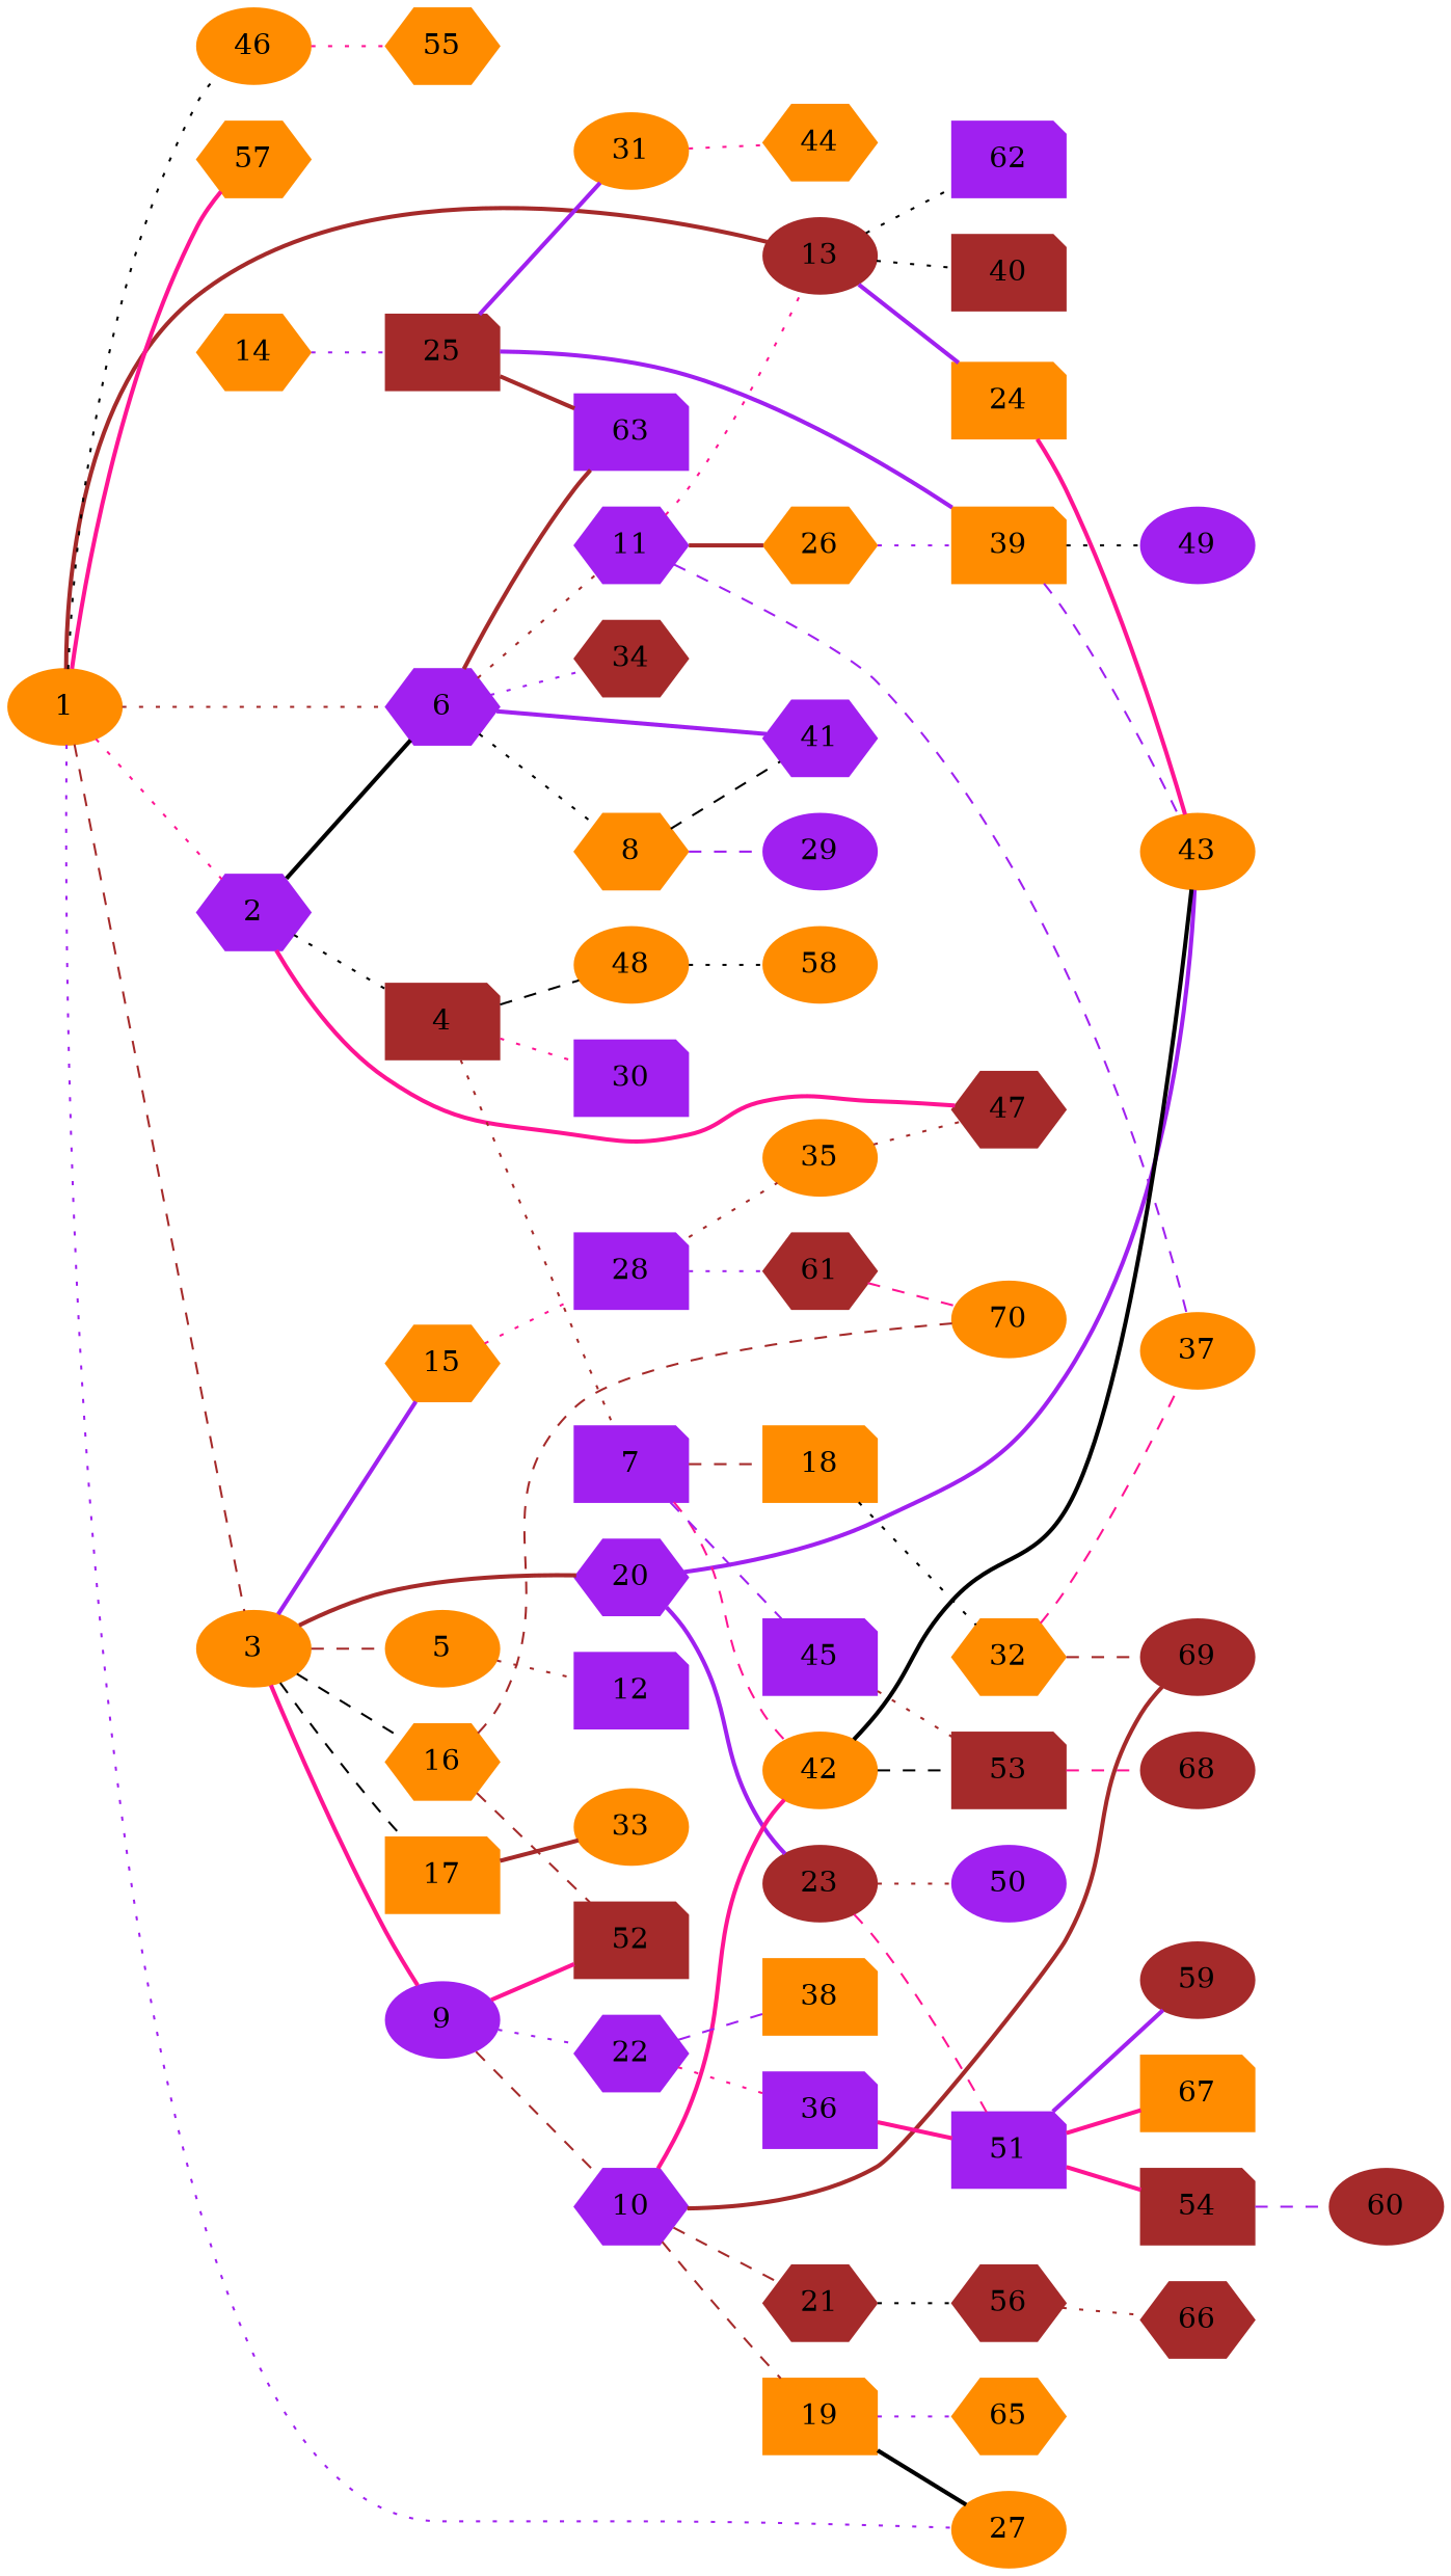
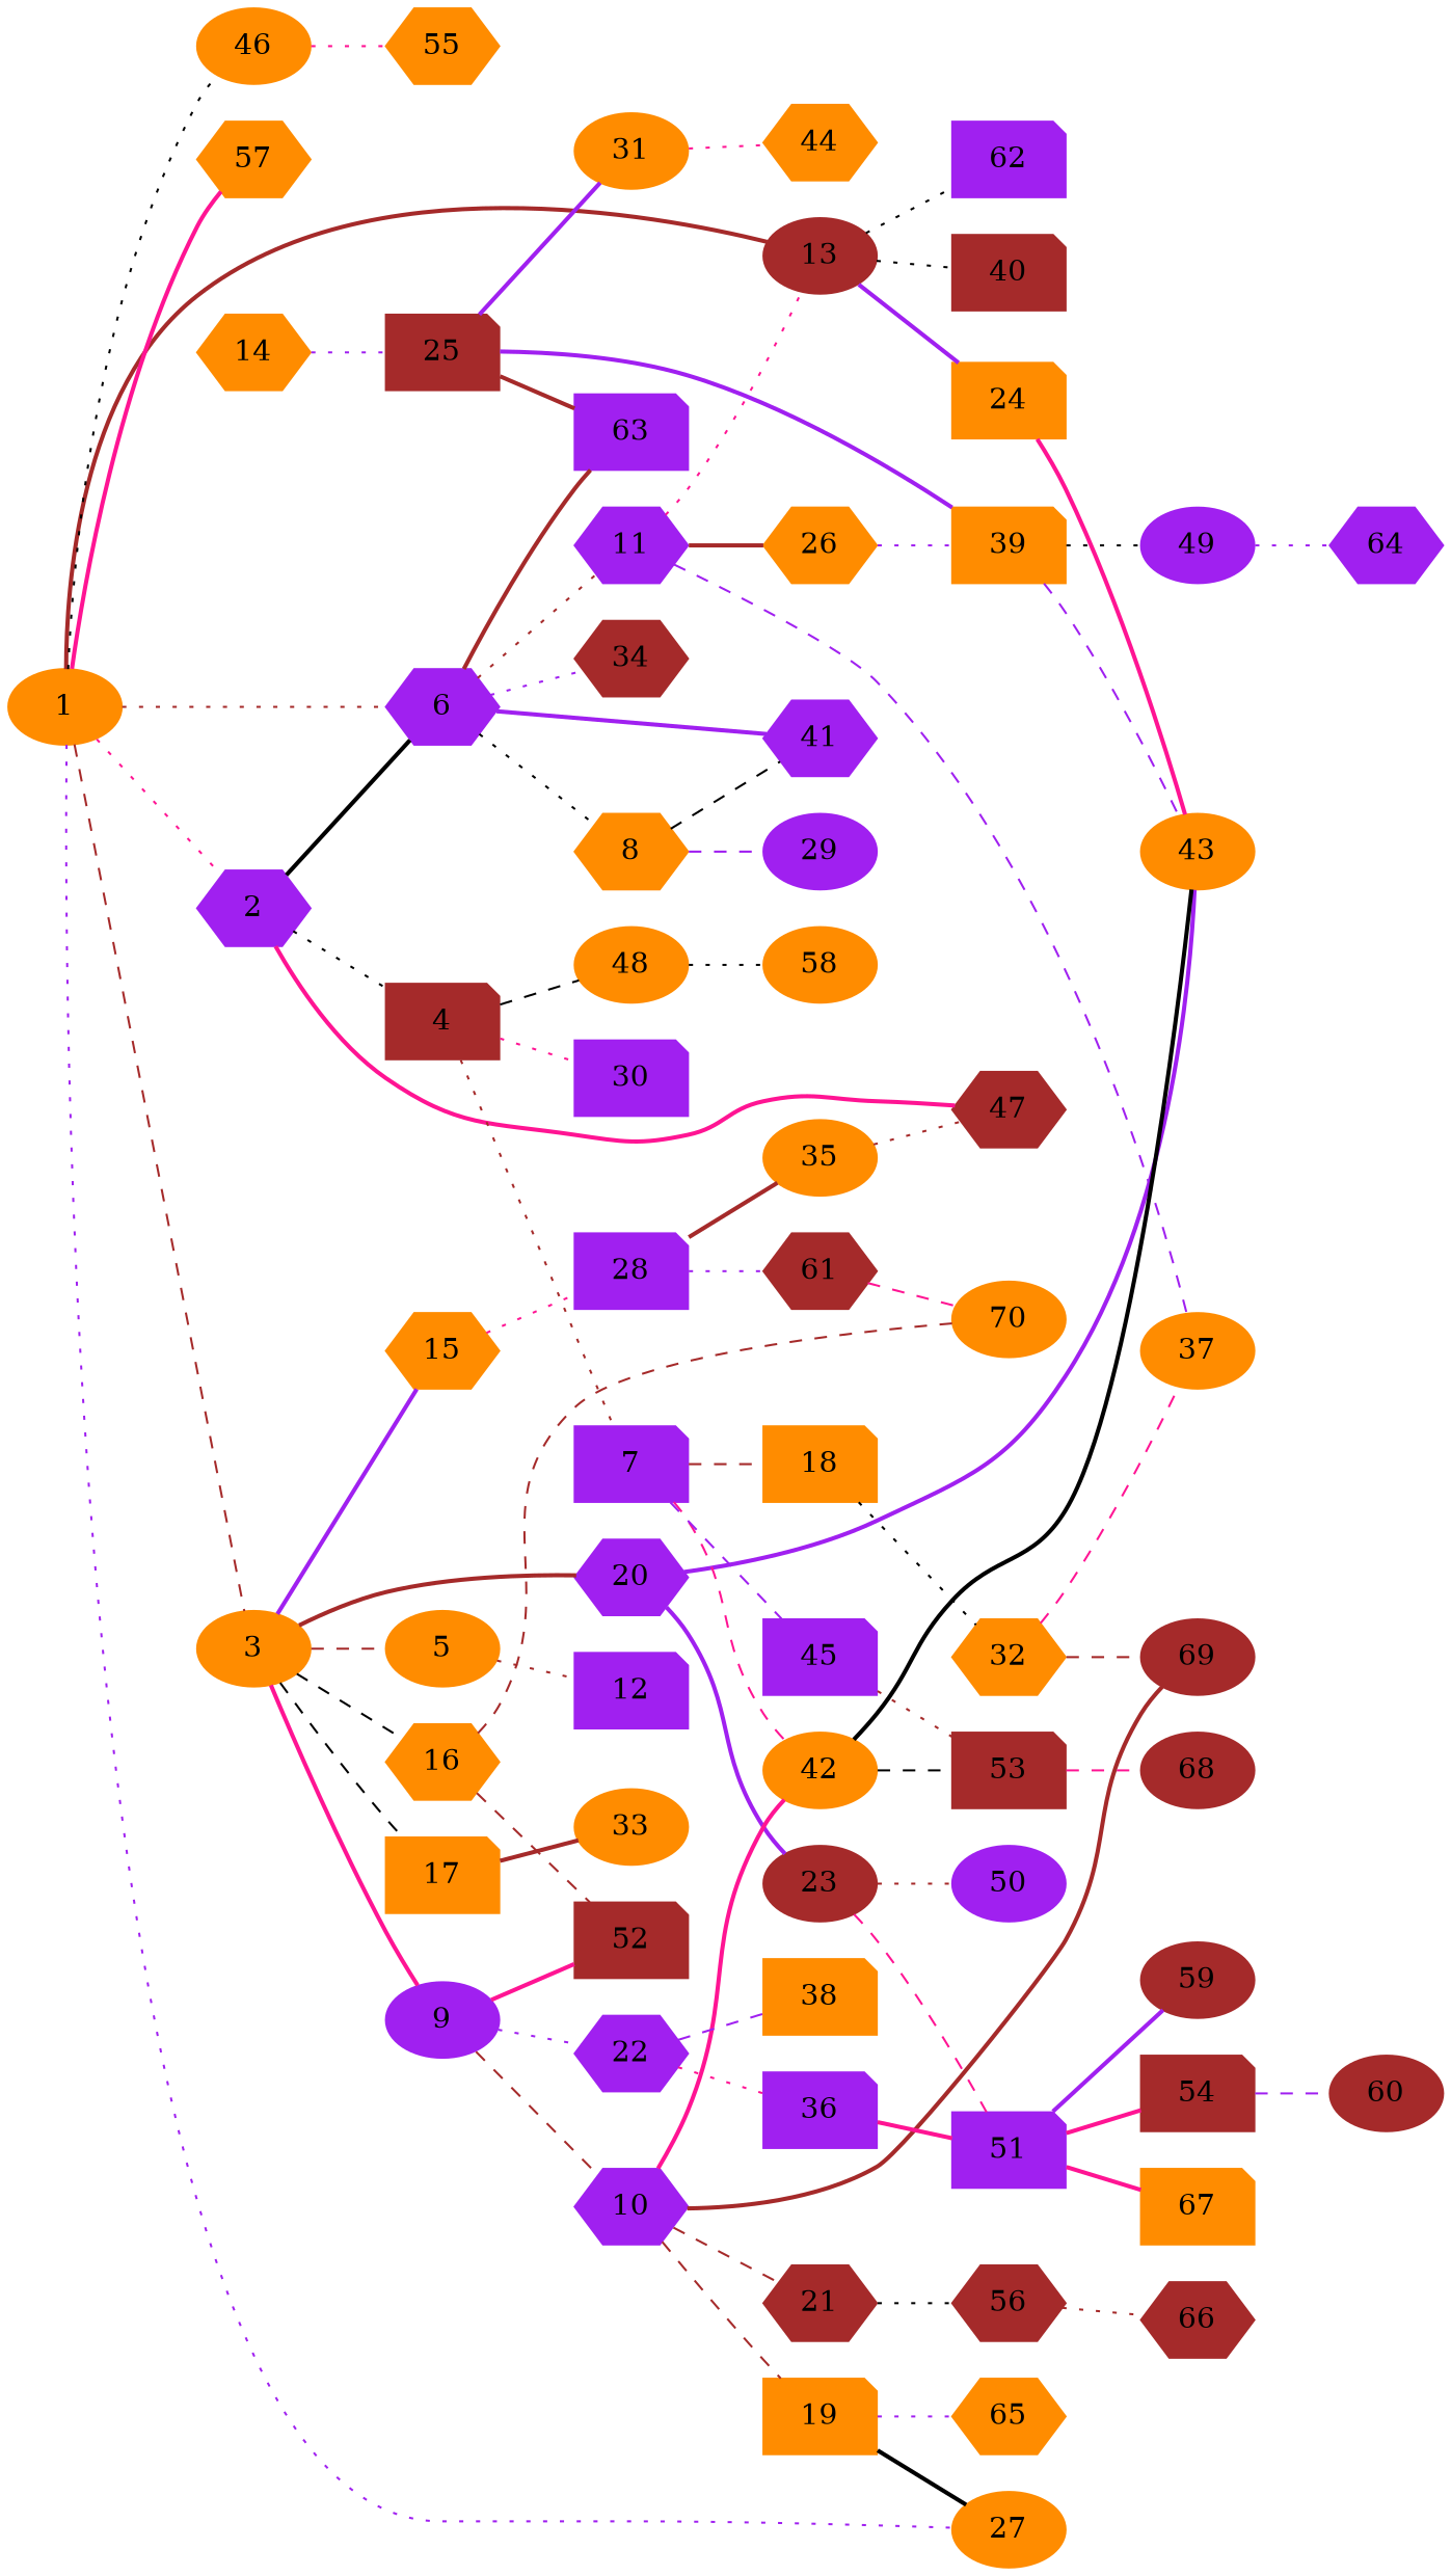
  graph {
    rankdir=LR
    node [color=darkorange shape=hexagon style=filled]
    edge [color=brown style=dotted]
    2 [color=purple]
    1 [shape=ellipse]
    3 [shape=ellipse]
    6 [color=purple]
    13 [color=brown shape=ellipse]
    27 [shape=ellipse]
    46 [shape=ellipse]
    57
    4 [color=brown shape=note]
    47 [color=brown]
    5 [shape=ellipse]
    9 [color=purple shape=ellipse]
    15
    16
    17 [shape=note]
    20 [color=purple]
    8
    11 [color=purple]
    34 [color=brown]
    63 [color=purple shape=note]
    41 [color=purple]
    24 [shape=note]
    40 [color=brown shape=note]
    62 [color=purple shape=note]
    55
    7 [color=purple shape=note]
    30 [color=purple shape=note]
    48 [shape=ellipse]
    12 [color=purple shape=note]
    10 [color=purple]
    22 [color=purple]
    52 [color=brown shape=note]
    28 [color=purple shape=note]
    70 [shape=ellipse]
    33 [shape=ellipse]
    23 [color=brown shape=ellipse]
    43 [shape=ellipse]
    18 [shape=note]
    42 [shape=ellipse]
    45 [color=purple shape=note]
    58 [shape=ellipse]
    29 [color=purple shape=ellipse]
    26
    37 [shape=ellipse]
    14
    25 [color=brown shape=note]
    32
    53 [color=brown shape=note]
    19 [shape=note]
    21 [color=brown]
    69 [color=brown shape=ellipse]
    36 [color=purple shape=note]
    38 [shape=note]
    65
    56 [color=brown]
    39 [shape=note]
    31 [shape=ellipse]
    35 [shape=ellipse]
    61 [color=brown]
    50 [color=purple shape=ellipse]
    51 [color=purple shape=note]
    66 [color=brown]
    54 [color=brown shape=note]
    59 [color=brown shape=ellipse]
    67 [shape=note]
    44
    49 [color=purple shape=ellipse]
+   64 [color=purple]
    68 [color=brown shape=ellipse]
    60 [color=brown shape=ellipse]
    2 -- 6 [color=black style=bold]
    2 -- 4 [color=black]
    2 -- 47 [color=deeppink style=bold]
    1 -- 2 [color=deeppink]
    1 -- 3 [style=dashed]
    1 -- 6
    1 -- 13 [style=bold]
    1 -- 27 [color=purple]
    1 -- 46 [color=black]
    1 -- 57 [color=deeppink style=bold]
    3 -- 5 [style=dashed]
    3 -- 9 [color=deeppink style=bold]
    3 -- 15 [color=purple style=bold]
    3 -- 16 [color=black style=dashed]
    3 -- 17 [color=black style=dashed]
    3 -- 20 [style=bold]
    6 -- 8 [color=black]
    6 -- 11
    6 -- 34 [color=purple]
    6 -- 63 [style=bold]
    6 -- 41 [color=purple style=bold]
    13 -- 24 [color=purple style=bold]
    13 -- 40 [color=black]
    13 -- 62 [color=black]
    46 -- 55 [color=deeppink]
    4 -- 7
    4 -- 30 [color=deeppink]
    4 -- 48 [color=black style=dashed]
    5 -- 12
    9 -- 10 [style=dashed]
    9 -- 22 [color=purple]
    9 -- 52 [color=deeppink style=bold]
    15 -- 28 [color=deeppink]
    16 -- 52 [style=dashed]
    16 -- 70 [style=dashed]
    17 -- 33 [style=bold]
    20 -- 23 [color=purple style=bold]
    20 -- 43 [color=purple style=bold]
    8 -- 41 [color=black style=dashed]
    8 -- 29 [color=purple style=dashed]
    11 -- 13 [color=deeppink]
    11 -- 26 [style=bold]
    11 -- 37 [color=purple style=dashed]
    24 -- 43 [color=deeppink style=bold]
    7 -- 18 [style=dashed]
    7 -- 42 [color=deeppink style=dashed]
    7 -- 45 [color=purple style=dashed]
    48 -- 58 [color=black]
    10 -- 42 [color=deeppink style=bold]
    10 -- 19 [style=dashed]
    10 -- 21 [style=dashed]
    10 -- 69 [style=bold]
    22 -- 36 [color=deeppink]
    22 -- 38 [color=purple style=dashed]
-   28 -- 35
+   28 -- 35 [style=bold]
    28 -- 61 [color=purple]
    23 -- 50
    23 -- 51 [color=deeppink style=dashed]
    18 -- 32 [color=black]
    42 -- 43 [color=black style=bold]
    42 -- 53 [color=black style=dashed]
    45 -- 53
    26 -- 39 [color=purple]
    14 -- 25 [color=purple]
    25 -- 63 [style=bold]
    25 -- 39 [color=purple style=bold]
    25 -- 31 [color=purple style=bold]
    32 -- 37 [color=deeppink style=dashed]
    32 -- 69 [style=dashed]
    53 -- 68 [color=deeppink style=dashed]
    19 -- 27 [color=black style=bold]
    19 -- 65 [color=purple]
    21 -- 56 [color=black]
    36 -- 51 [color=deeppink style=bold]
    56 -- 66
    39 -- 43 [color=purple style=dashed]
    39 -- 49 [color=black]
    31 -- 44 [color=deeppink]
    35 -- 47
    61 -- 70 [color=deeppink style=dashed]
    51 -- 54 [color=deeppink style=bold]
    51 -- 59 [color=purple style=bold]
    51 -- 67 [color=deeppink style=bold]
    54 -- 60 [color=purple style=dashed]
+   49 -- 64 [color=purple]
  }
